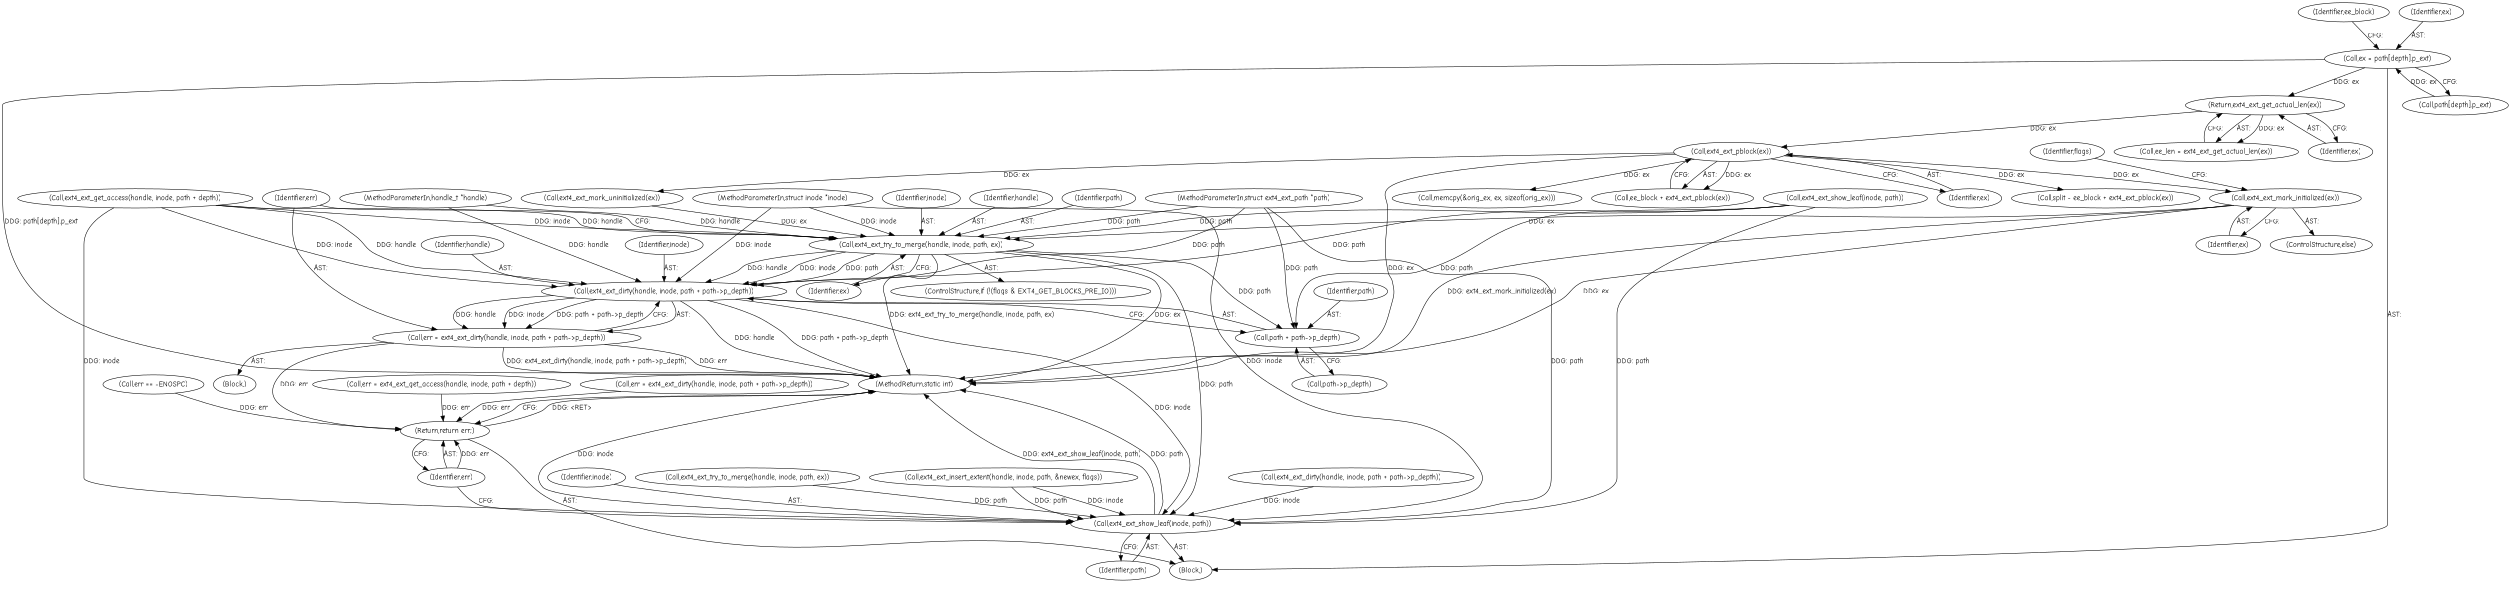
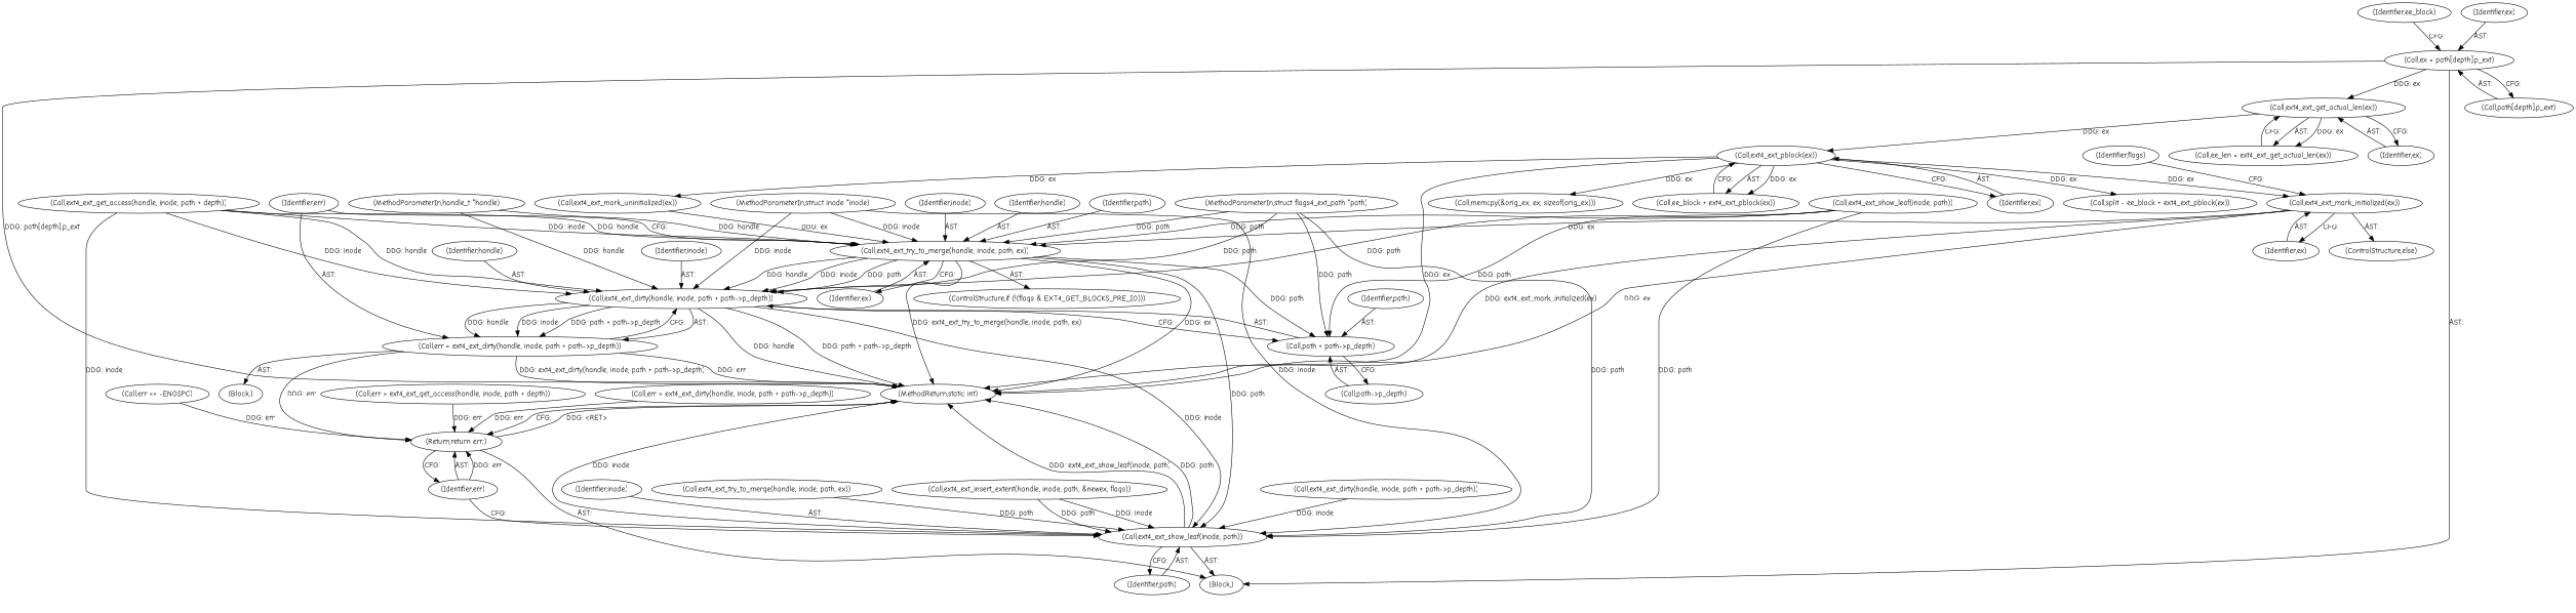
  digraph {
    fontname="Comic Neue"
    node [fontname="Comic Neue"]
    edge [fontname="Comic Neue"]
    n1 [label="(Call,ext4_ext_mark_initialized(ex))"]
    n2 [label="(Call,ext4_ext_try_to_merge(handle, inode, path, ex))"]
    n3 [label="(Identifier,ex)"]
    n4 [label="(ControlStructure,else)"]
    n5 [label="(MethodReturn,static int)"]
    n6 [label="(Call,ext4_ext_dirty(handle, inode, path + path->p_depth))"]
    n7 [label="(Call,ext4_ext_show_leaf(inode, path))"]
    n8 [label="(Call,path + path->p_depth)"]
    n9 [label="(ControlStructure,if (!(flags & EXT4_GET_BLOCKS_PRE_IO)))"]
    n10 [label="(Identifier,ex)"]
    n11 [label="(Return,return err;)"]
    n12 [label="(Call,ext4_ext_pblock(ex))"]
    n13 [label="(Call,memcpy(&orig_ex, ex, sizeof(orig_ex)))"]
    n14 [label="(Call,ext4_ext_mark_uninitialized(ex))"]
    n15 [label="(Call,ee_block + ext4_ext_pblock(ex))"]
    n16 [label="(Identifier,ex)"]
    n17 [label="(Call,split - ee_block + ext4_ext_pblock(ex))"]
-   n18 [label="(Return,ext4_ext_get_actual_len(ex))"]
+   n18 [label="(Call,ext4_ext_get_actual_len(ex))"]
    n19 [label="(Call,ee_len = ext4_ext_get_actual_len(ex))"]
    n20 [label="(Identifier,ex)"]
    n21 [label="(Call,ex = path[depth].p_ext)"]
    n22 [label="(Call,path[depth].p_ext)"]
    n23 [label="(Block,)"]
    n24 [label="(Call,err = ext4_ext_dirty(handle, inode, path + path->p_depth))"]
    n25 [label="(Identifier,path)"]
    n26 [label="(Call,path->p_depth)"]
    n27 [label="(Block,)"]
    n28 [label="(Identifier,err)"]
    n29 [label="(Identifier,inode)"]
    n30 [label="(Call,err = ext4_ext_get_access(handle, inode, path + depth))"]
    n31 [label="(Call,ext4_ext_try_to_merge(handle, inode, path, ex))"]
    n32 [label="(Identifier,path)"]
    n33 [label="(Call,ext4_ext_insert_extent(handle, inode, path, &newex, flags))"]
    n34 [label="(Identifier,inode)"]
    n35 [label="(Identifier,err)"]
    n36 [label="(Call,ext4_ext_get_access(handle, inode, path + depth))"]
    n37 [label="(Identifier,handle)"]
    n38 [label="(Call,err = ext4_ext_dirty(handle, inode, path + path->p_depth))"]
    n39 [label="(Identifier,path)"]
    n40 [label="(Call,ext4_ext_show_leaf(inode, path))"]
    n41 [label="(Call,err == -ENOSPC)"]
    n42 [label="(MethodParameterIn,handle_t *handle)"]
    n43 [label="(Identifier,inode)"]
-   n44 [label="(MethodParameterIn,struct ext4_ext_path *path)"]
+   n44 [label="(MethodParameterIn,struct flags4_ext_path *path)"]
    n45 [label="(Identifier,ee_block)"]
    n46 [label="(Identifier,flags)"]
    n47 [label="(Identifier,handle)"]
    n48 [label="(MethodParameterIn,struct inode *inode)"]
    n49 [label="(Identifier,ex)"]
    n50 [label="(Call,ext4_ext_dirty(handle, inode, path + path->p_depth))"]
    n1 -> n2 [label="DDG: ex"]
    n1 -> n3 [label="CFG: "]
    n1 -> n4 [label="AST: "]
    n1 -> n5 [label="DDG: ex"]
    n1 -> n5 [label="DDG: ext4_ext_mark_initialized(ex)"]
    n2 -> n5 [label="DDG: ext4_ext_try_to_merge(handle, inode, path, ex)"]
    n2 -> n5 [label="DDG: ex"]
    n2 -> n6 [label="DDG: handle"]
    n2 -> n6 [label="DDG: inode"]
    n2 -> n6 [label="DDG: path"]
    n2 -> n7 [label="DDG: path"]
    n2 -> n8 [label="DDG: path"]
    n2 -> n9 [label="AST: "]
    n2 -> n10 [label="CFG: "]
    n3 -> n1 [label="AST: "]
    n5 -> n11 [label="CFG: "]
    n6 -> n5 [label="DDG: path + path->p_depth"]
    n6 -> n5 [label="DDG: handle"]
    n6 -> n7 [label="DDG: inode"]
    n6 -> n8 [label="CFG: "]
    n6 -> n24 [label="AST: "]
    n6 -> n24 [label="DDG: handle"]
    n6 -> n24 [label="DDG: inode"]
    n6 -> n24 [label="DDG: path + path->p_depth"]
    n7 -> n5 [label="DDG: inode"]
    n7 -> n5 [label="DDG: ext4_ext_show_leaf(inode, path)"]
    n7 -> n5 [label="DDG: path"]
    n7 -> n23 [label="AST: "]
    n7 -> n25 [label="CFG: "]
    n8 -> n6 [label="AST: "]
    n8 -> n26 [label="CFG: "]
    n10 -> n2 [label="AST: "]
    n11 -> n5 [label="DDG: <RET>"]
    n11 -> n23 [label="AST: "]
    n11 -> n28 [label="CFG: "]
    n12 -> n1 [label="DDG: ex"]
    n12 -> n5 [label="DDG: ex"]
    n12 -> n13 [label="DDG: ex"]
    n12 -> n14 [label="DDG: ex"]
    n12 -> n15 [label="AST: "]
    n12 -> n15 [label="DDG: ex"]
    n12 -> n16 [label="CFG: "]
    n12 -> n17 [label="DDG: ex"]
    n14 -> n2 [label="DDG: ex"]
    n15 -> n12 [label="CFG: "]
    n16 -> n12 [label="AST: "]
    n18 -> n12 [label="DDG: ex"]
    n18 -> n19 [label="AST: "]
    n18 -> n19 [label="DDG: ex"]
    n18 -> n20 [label="CFG: "]
    n19 -> n18 [label="CFG: "]
    n20 -> n18 [label="AST: "]
    n21 -> n5 [label="DDG: path[depth].p_ext"]
    n21 -> n18 [label="DDG: ex"]
    n21 -> n22 [label="CFG: "]
    n21 -> n23 [label="AST: "]
-   n22 -> n21 [label="DDG: ex"]
+   n22 -> n21 [label="AST: "]
    n24 -> n5 [label="DDG: ext4_ext_dirty(handle, inode, path + path->p_depth)"]
    n24 -> n5 [label="DDG: err"]
    n24 -> n6 [label="CFG: "]
    n24 -> n11 [label="DDG: err"]
    n24 -> n27 [label="AST: "]
    n25 -> n7 [label="AST: "]
    n26 -> n8 [label="AST: "]
    n28 -> n7 [label="CFG: "]
    n28 -> n11 [label="AST: "]
    n28 -> n11 [label="DDG: err"]
    n29 -> n7 [label="AST: "]
    n30 -> n11 [label="DDG: err"]
    n31 -> n7 [label="DDG: path"]
    n32 -> n8 [label="AST: "]
    n33 -> n7 [label="DDG: inode"]
    n33 -> n7 [label="DDG: path"]
    n34 -> n6 [label="AST: "]
    n35 -> n2 [label="CFG: "]
    n35 -> n24 [label="AST: "]
    n36 -> n2 [label="DDG: handle"]
    n36 -> n2 [label="DDG: inode"]
    n36 -> n6 [label="DDG: handle"]
    n36 -> n6 [label="DDG: inode"]
    n36 -> n7 [label="DDG: inode"]
    n37 -> n6 [label="AST: "]
    n38 -> n11 [label="DDG: err"]
    n39 -> n2 [label="AST: "]
    n40 -> n2 [label="DDG: path"]
    n40 -> n6 [label="DDG: path"]
    n40 -> n7 [label="DDG: path"]
    n40 -> n8 [label="DDG: path"]
    n41 -> n11 [label="DDG: err"]
    n42 -> n2 [label="DDG: handle"]
    n42 -> n6 [label="DDG: handle"]
    n43 -> n2 [label="AST: "]
    n44 -> n2 [label="DDG: path"]
    n44 -> n6 [label="DDG: path"]
    n44 -> n7 [label="DDG: path"]
    n44 -> n8 [label="DDG: path"]
    n45 -> n21 [label="CFG: "]
    n46 -> n1 [label="CFG: "]
    n47 -> n2 [label="AST: "]
    n48 -> n2 [label="DDG: inode"]
    n48 -> n6 [label="DDG: inode"]
    n48 -> n7 [label="DDG: inode"]
    n49 -> n21 [label="AST: "]
    n50 -> n7 [label="DDG: inode"]
  }
